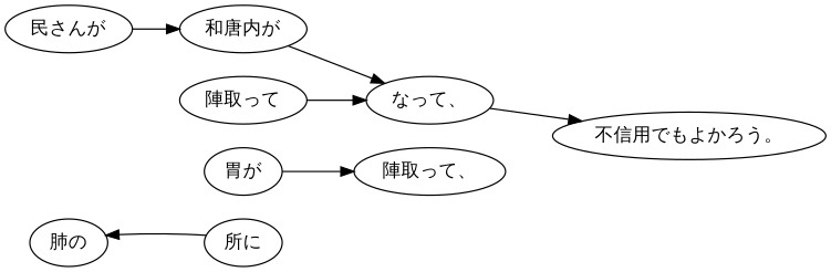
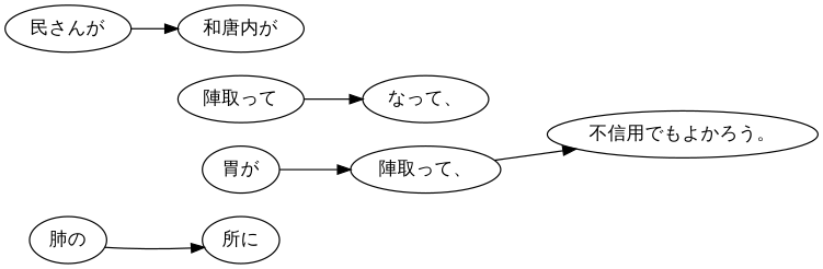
  digraph {
    rankdir=LR
    n1 [label="肺の"]
    n2 [label="所に"]
    n3 [label="陣取って、"]
    n4 [label="胃が"]
    n5 [label="なって、"]
    n6 [label="不信用でもよかろう。"]
    n7 [label="和唐内が"]
    n8 [label="陣取って"]
    n9 [label="民さんが"]
-   n2 -> n1
+   n1 -> n2
    n4 -> n3
-   n5 -> n6
-   n7 -> n5
+   n3 -> n6
    n8 -> n5
    n9 -> n7
  }
